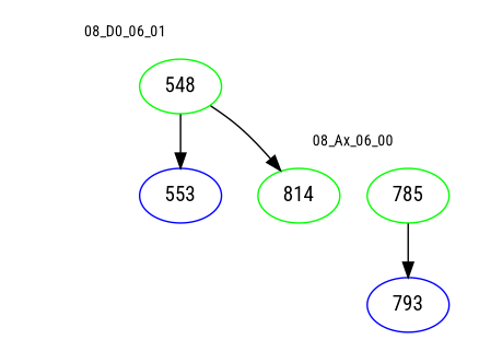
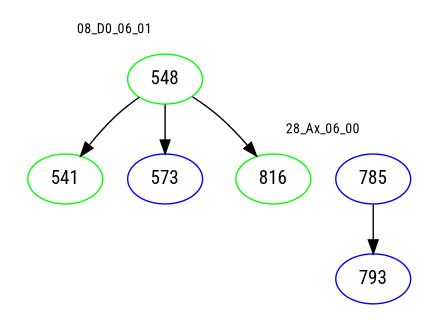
  digraph {
    fontname="Roboto Condensed"
    node [color=green fontname="Roboto Condensed"]
    edge [color=black fontname="Roboto Condensed"]
-   n1 [label=785]
+   n1 [color=blue label=785]
    n2 [color=blue label=793]
-   n3 [label=814]
+   n3 [label=816]
    n4 [label=548]
-   n6 [color=blue label=553]
+   n5 [label=541]
+   n6 [color=blue label=573]
    subgraph cluster_1 {
      color=white
      fontsize=10
-     label="08_Ax_06_00"
+     label="28_Ax_06_00"
      n1
      n2
      n3
    }
    subgraph cluster_2 {
      color=white
      fontsize=10
      label="08_D0_06_01"
      n4
+     n5
      n6
    }
    n1 -> n2
    n4 -> n3
+   n4 -> n5
    n4 -> n6
  }
